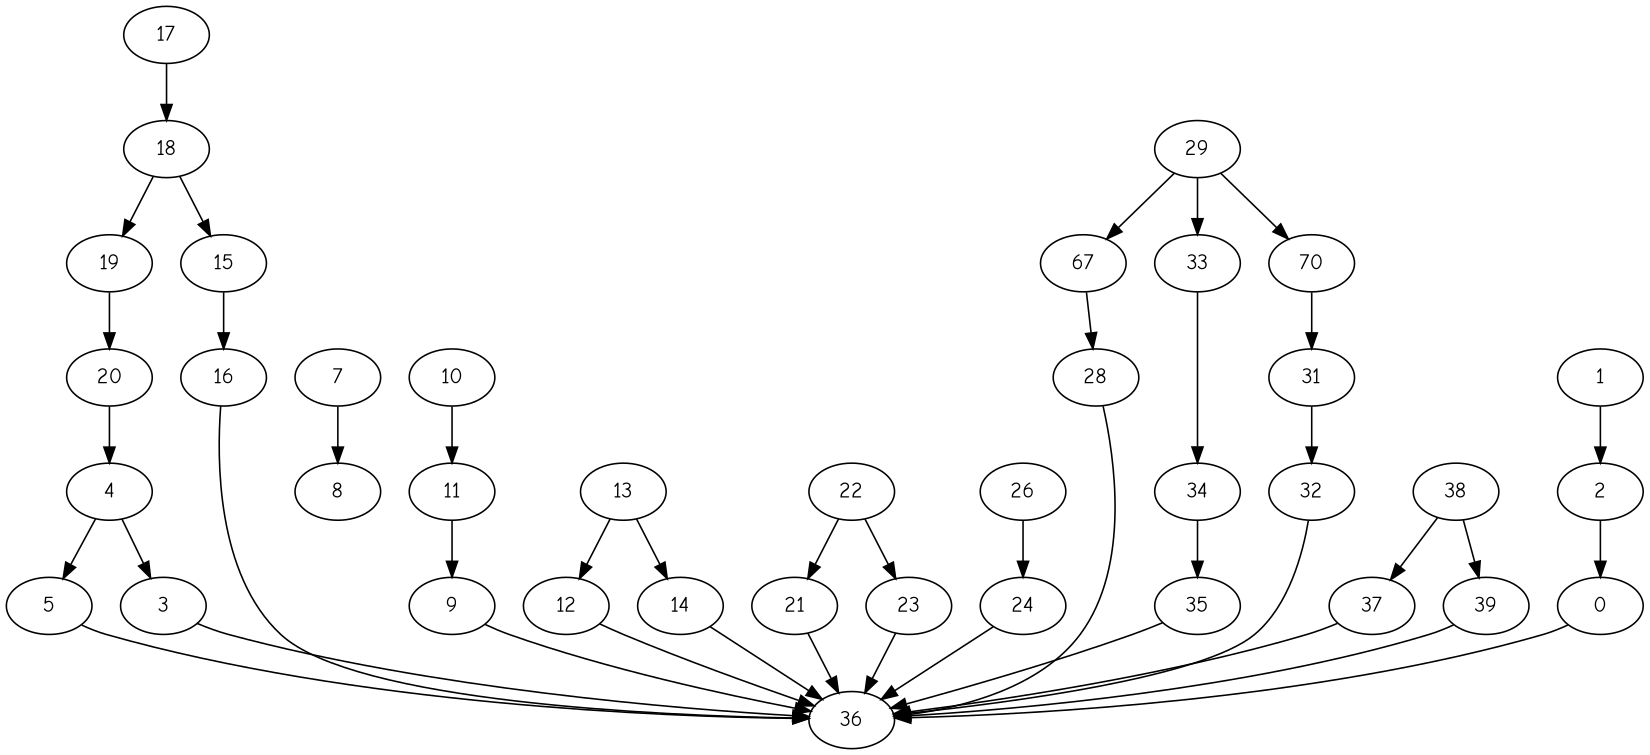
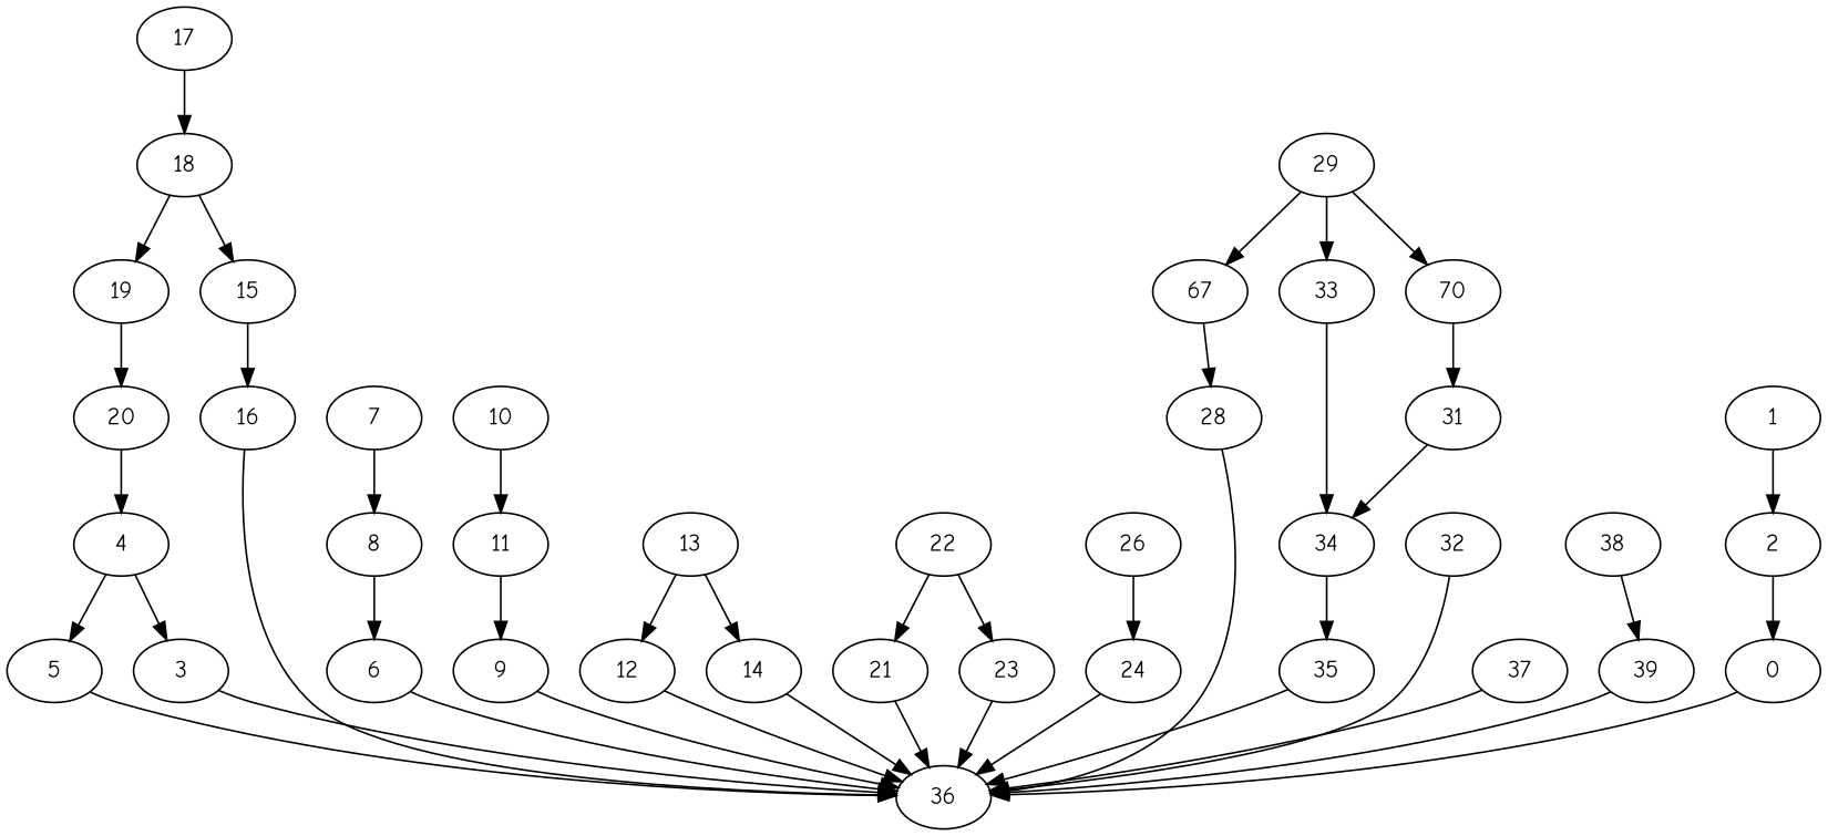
  strict digraph {
    fontname="Comic Neue"
    node [exec=58 fontname="Comic Neue"]
    edge [comm=8 fontname="Comic Neue"]
    0 [exec=169]
    36
    1 [exec=131]
    2 [exec=147]
    3 [exec=56]
    4 [exec=95]
    5 [exec=133]
+   6 [exec=65]
    7 [exec=197]
    8 [exec=62]
    9 [exec=158]
    11 [exec=64]
    10
    12 [exec=71]
    13 [exec=79]
    14 [exec=67]
    15 [exec=115]
    16 [exec=82]
    17 [exec=90]
    18 [exec=97]
    19 [exec=183]
    20 [exec=50]
    21 [exec=59]
    22 [exec=51]
    23 [exec=138]
    24 [exec=82]
    26 [exec=199]
    n28 [exec=137 label=67]
    28 [exec=116]
    29 [exec=117]
    n31 [exec=157 label=70]
    33 [exec=85]
    31 [exec=54]
    34 [exec=64]
    32 [exec=192]
    35 [exec=114]
    37 [exec=163]
    38 [exec=68]
    39 [exec=114]
    0 -> 36
    1 -> 2 [comm=16]
    2 -> 0 [comm=14]
    3 -> 36 [comm=16]
    4 -> 3 [comm=5]
    4 -> 5 [comm=14]
    5 -> 36 [comm=18]
+   6 -> 36
    7 -> 8
+   8 -> 6 [comm=14]
    9 -> 36 [comm=11]
    11 -> 9 [comm=19]
    10 -> 11 [comm=5]
    12 -> 36 [comm=6]
    13 -> 12 [comm=20]
    13 -> 14 [comm=18]
    14 -> 36 [comm=19]
    15 -> 16 [comm=11]
    16 -> 36 [comm=7]
    17 -> 18 [comm=5]
    18 -> 15 [comm=5]
    18 -> 19 [comm=14]
    19 -> 20 [comm=16]
    20 -> 4 [comm=14]
    21 -> 36 [comm=7]
    22 -> 21 [comm=20]
    22 -> 23 [comm=12]
    23 -> 36 [comm=11]
    24 -> 36
    26 -> 24 [comm=17]
    n28 -> 28 [comm=19]
    28 -> 36 [comm=9]
    29 -> n28 [comm=17]
    29 -> n31 [comm=16]
    29 -> 33
    n31 -> 31 [comm=13]
    33 -> 34 [comm=7]
-   31 -> 32
+   31 -> 34
    34 -> 35 [comm=15]
    32 -> 36
    35 -> 36 [comm=17]
    37 -> 36 [comm=11]
-   38 -> 37 [comm=5]
    38 -> 39
    39 -> 36 [comm=20]
  }
